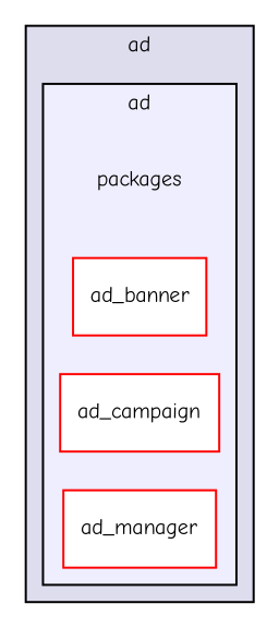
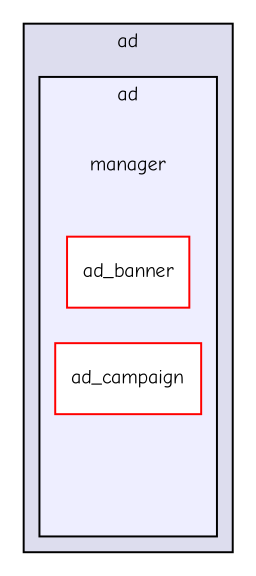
  digraph {
    compound=true
    rankdir=LR
    fontname="Comic Neue"
    node [fontname="Comic Neue" fontsize=10 shape=box color=red fillcolor=white style=filled]
-   n1 [label=packages shape=plaintext color="" fillcolor="" style=""]
+   n1 [label=manager shape=plaintext color="" fillcolor="" style=""]
    n2 [label=ad_banner]
    n3 [label=ad_campaign]
-   n4 [label=ad_manager]
    subgraph cluster_1 {
      bgcolor="#ddddee"
      fontsize=10
      label=ad
      pencolor=black
      subgraph cluster_2 {
        bgcolor="#eeeeff"
        fontsize=10
        pencolor=black
        n1
        n2
        n3
-       n4
      }
    }
  }
